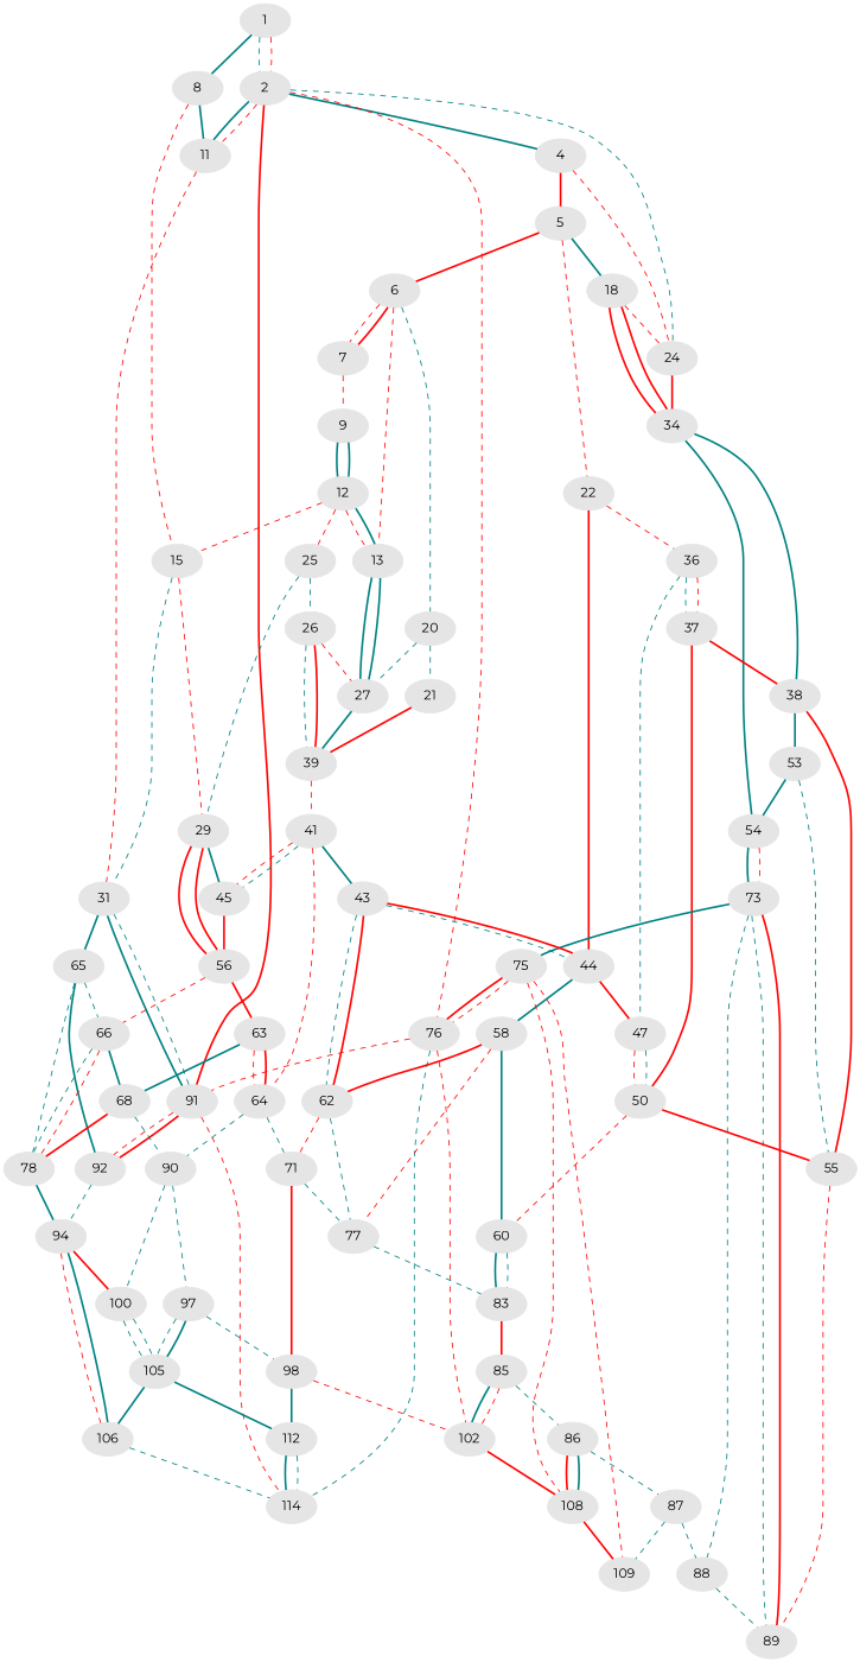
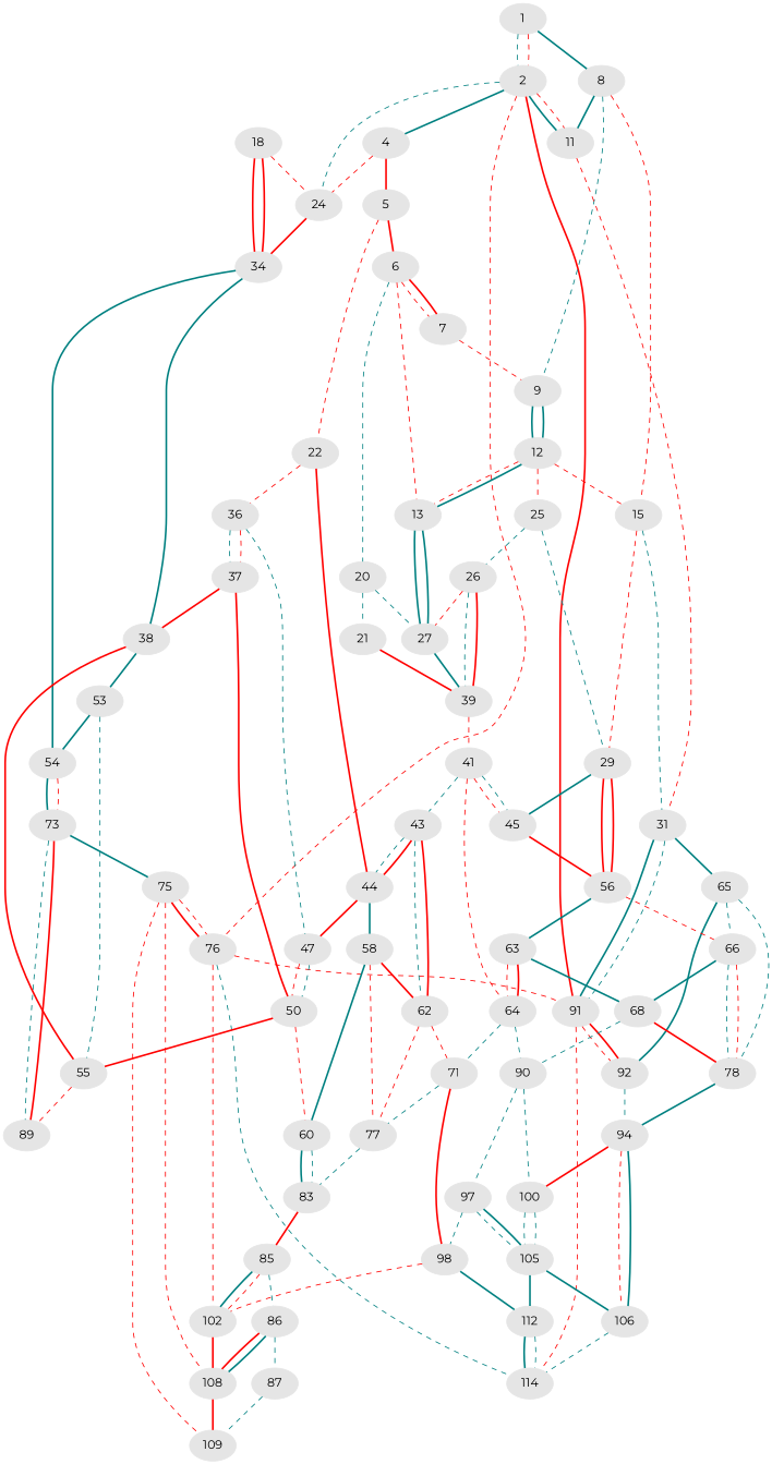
  graph {
    fontname=Montserrat
    node [color=gray90 fontname=Montserrat style=filled]
    edge [color=teal fontname=Montserrat style=dashed]
    2 [super="+3"]
    1
    8 [super="+10"]
    4
    11
    24
    76 [super="+115"]
    91 [super="+99"]
    9
    15 [super="+28"]
    5 [super="+17"]
    31 [super="+32"]
    34 [super="+35"]
    102 [super="+110"]
    114 [super="+116"]
    92
    18 [super="+19"]
    6 [super="+14"]
    22 [super="+23"]
    7
    13
    20
    36 [super="+48"]
    44 [super="+46"]
    27 [super="+33"]
    21
    12 [super="+16"]
    29 [super="+30"]
    25
    65 [super="+81"]
    26
    39 [super="+40"]
    45
    56 [super="+57"]
    38 [super="+52"]
    54
    41 [super="+42"]
    37 [super="+49"]
    47
    58 [super="+59"]
    63
    66 [super="+67"]
    78 [super="+79"]
    53
    55 [super="+69"]
    73 [super="+74"]
    50 [super="+51"]
    60 [super="+61"]
    89
    43
    64 [super="+70"]
    62 [super="+72"]
    71 [super="+93"]
    90 [super="+96"]
    77 [super="+82"]
    83 [super="+84"]
    75 [super="+113"]
-   88 [super="+103"]
    68 [super="+80"]
    85
    98 [super="+101"]
    97
    100
    94 [super="+95"]
    112
    108 [super="+111"]
    109
    106
    86
    87 [super="+104"]
    105 [super="+107"]
    2 -- 4 [style=bold]
    2 -- 11 [style=bold]
    2 -- 11 [color=red]
    2 -- 24
    2 -- 76 [color=red]
    2 -- 91 [color=red style=bold]
    1 -- 2
    1 -- 2 [color=red]
    1 -- 8 [style=bold]
    8 -- 11 [style=bold]
+   8 -- 9
    8 -- 15 [color=red]
    4 -- 24 [color=red]
    4 -- 5 [color=red style=bold]
    11 -- 31 [color=red]
    24 -- 34 [color=red style=bold]
    76 -- 91 [color=red]
    76 -- 102 [color=red]
    76 -- 114
    91 -- 114 [color=red]
    91 -- 92 [color=red]
    91 -- 92 [color=red style=bold]
    9 -- 12 [style=bold]
    9 -- 12 [style=bold]
    15 -- 31
    15 -- 29 [color=red]
-   5 -- 18 [style=bold]
    5 -- 6 [color=red style=bold]
    5 -- 22 [color=red]
    31 -- 91 [style=bold]
    31 -- 91
    31 -- 65 [style=bold]
    34 -- 38 [style=bold]
    34 -- 54 [style=bold]
    102 -- 108 [color=red style=bold]
    92 -- 94
    18 -- 24 [color=red]
    18 -- 34 [color=red style=bold]
    18 -- 34 [color=red style=bold]
    6 -- 7 [color=red]
    6 -- 7 [color=red style=bold]
    6 -- 13 [color=red]
    6 -- 20
    22 -- 36 [color=red]
    22 -- 44 [color=red style=bold]
    7 -- 9 [color=red]
    13 -- 27 [style=bold]
    13 -- 27 [style=bold]
    20 -- 27
    20 -- 21
    36 -- 37 [weight=2]
    36 -- 37 [color=red]
    36 -- 47
    44 -- 47 [color=red style=bold]
    44 -- 58 [style=bold]
    27 -- 39 [style=bold]
    21 -- 39 [color=red style=bold]
    12 -- 15 [color=red]
    12 -- 13 [color=red]
    12 -- 13 [style=bold]
    12 -- 25 [color=red]
    29 -- 45 [style=bold]
    29 -- 56 [color=red style=bold]
    29 -- 56 [color=red style=bold]
    25 -- 29
    25 -- 26
    65 -- 92 [style=bold]
    65 -- 66
    65 -- 78
    26 -- 27 [color=red]
    26 -- 39
    26 -- 39 [color=red style=bold]
    39 -- 41 [color=red]
    45 -- 56 [color=red style=bold]
-   56 -- 63 [color=red style=bold]
+   56 -- 63 [style=bold]
    56 -- 66 [color=red]
    38 -- 53 [style=bold]
    38 -- 55 [color=red style=bold]
    54 -- 73 [style=bold]
    54 -- 73 [color=red]
    41 -- 45 [color=red]
    41 -- 45
-   41 -- 43 [style=bold]
+   41 -- 43
    41 -- 64 [color=red]
    37 -- 38 [color=red style=bold]
    37 -- 50 [color=red style=bold]
    47 -- 50 [color=red]
    47 -- 50
    58 -- 60 [style=bold]
    58 -- 62 [color=red style=bold]
    58 -- 77 [color=red]
    63 -- 64 [color=red]
    63 -- 64 [color=red style=bold]
    63 -- 68 [style=bold]
    66 -- 78
    66 -- 78 [color=red]
    66 -- 68 [style=bold]
    78 -- 94 [style=bold]
    53 -- 54 [style=bold]
    53 -- 55
    55 -- 89 [color=red]
    73 -- 89
    73 -- 89 [color=red style=bold]
    73 -- 75 [style=bold]
-   73 -- 88
    50 -- 55 [color=red style=bold]
    50 -- 60 [color=red]
    60 -- 83 [style=bold weight=2]
    60 -- 83
    43 -- 44
    43 -- 44 [color=red style=bold]
    43 -- 62
    43 -- 62 [color=red style=bold]
    64 -- 71
    64 -- 90
    62 -- 71 [color=red]
-   62 -- 77
+   62 -- 77 [color=red]
    71 -- 77
    71 -- 98 [color=red style=bold]
    90 -- 97
    90 -- 100
    77 -- 83
    83 -- 85 [color=red style=bold]
    75 -- 76 [color=red style=bold]
    75 -- 76 [color=red]
    75 -- 108 [color=red]
    75 -- 109 [color=red]
-   88 -- 89
    68 -- 78 [color=red style=bold]
    68 -- 90
    85 -- 102 [style=bold]
    85 -- 102 [color=red]
    85 -- 86
    98 -- 102 [color=red]
    98 -- 112 [style=bold]
    97 -- 98
    97 -- 105
    97 -- 105 [style=bold]
    100 -- 105
    100 -- 105
    94 -- 100 [color=red style=bold]
    94 -- 106 [color=red]
    94 -- 106 [style=bold]
    112 -- 114 [style=bold]
    112 -- 114
    108 -- 109 [color=red style=bold]
    106 -- 114
    86 -- 108 [color=red style=bold]
    86 -- 108 [style=bold]
    86 -- 87
-   87 -- 88 [weight=2]
    87 -- 109
    105 -- 112 [style=bold]
    105 -- 106 [style=bold]
  }
